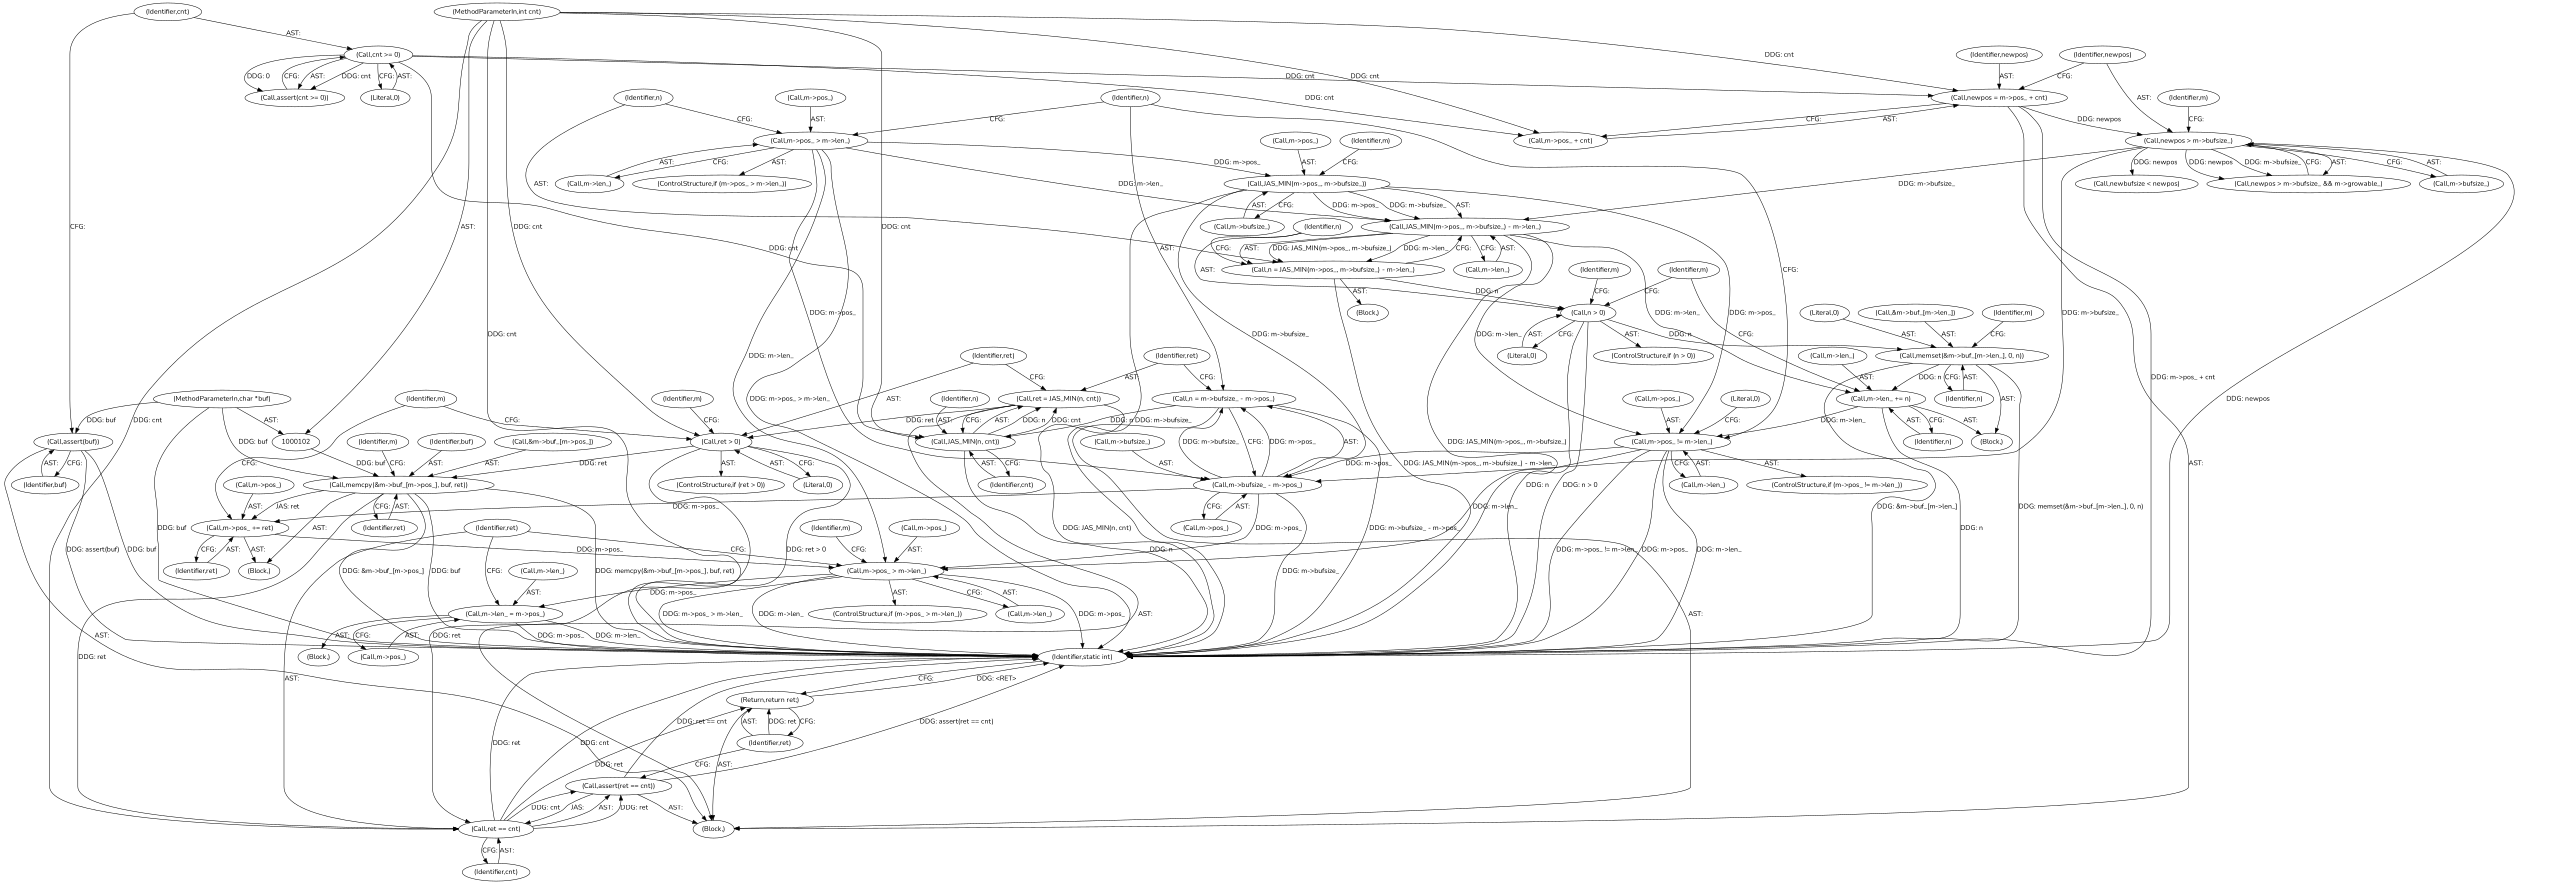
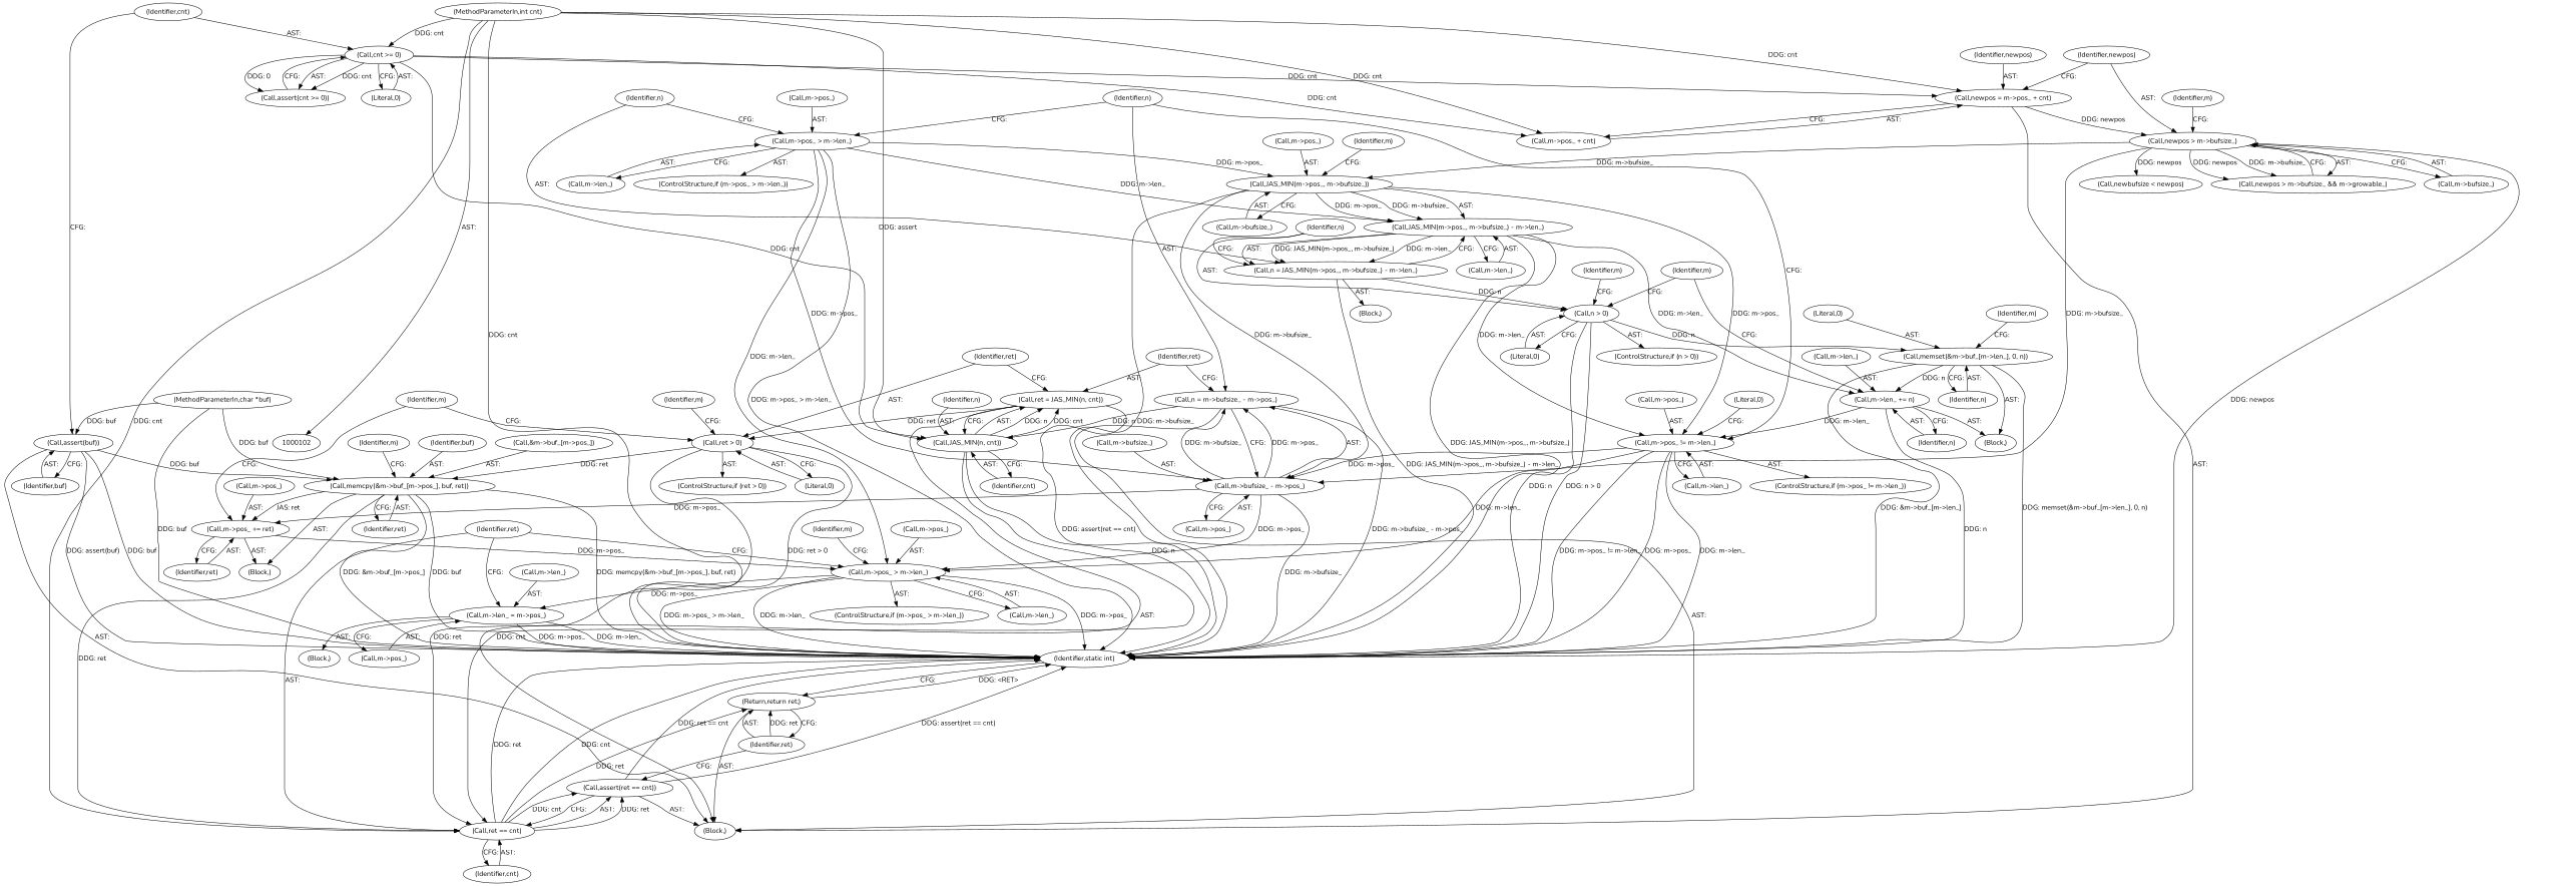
  digraph {
    fontname=Nunito
    node [fontname=Nunito]
    edge [fontname=Nunito]
    n1 [label="(Call,memcpy(&m->buf_[m->pos_], buf, ret))"]
    n2 [label="(Call,m->pos_ += ret)"]
    n3 [label="(Call,ret == cnt)"]
    n4 [label="(Identifier,static int)"]
    n5 [label="(Block,)"]
    n6 [label="(Identifier,ret)"]
    n7 [label="(Call,m->pos_ > m->len_)"]
    n8 [label="(Identifier,ret)"]
    n9 [label="(Call,assert(ret == cnt))"]
    n10 [label="(Return,return ret;)"]
    n11 [label="(Identifier,cnt)"]
    n12 [label="(Call,assert(buf))"]
    n13 [label="(Block,)"]
    n14 [label="(Identifier,buf)"]
    n15 [label="(MethodParameterIn,char *buf)"]
    1000102
    n17 [label="(Call,ret > 0)"]
    n18 [label="(Literal,0)"]
    n19 [label="(ControlStructure,if (ret > 0))"]
    n20 [label="(Call,ret = JAS_MIN(n, cnt))"]
    n21 [label="(Call,JAS_MIN(n, cnt))"]
    n22 [label="(Identifier,cnt)"]
    n23 [label="(Call,n = m->bufsize_ - m->pos_)"]
    n24 [label="(Call,m->bufsize_ - m->pos_)"]
    n25 [label="(Call,m->pos_)"]
    n26 [label="(Call,m->len_ = m->pos_)"]
    n27 [label="(Call,m->len_)"]
    n28 [label="(ControlStructure,if (m->pos_ > m->len_))"]
    n29 [label="(Call,JAS_MIN(m->pos_, m->bufsize_))"]
    n30 [label="(Call,m->pos_ != m->len_)"]
    n31 [label="(Call,JAS_MIN(m->pos_, m->bufsize_) - m->len_)"]
    n32 [label="(Call,m->bufsize_)"]
    n33 [label="(Call,m->len_)"]
    n34 [label="(ControlStructure,if (m->pos_ != m->len_))"]
    n35 [label="(Call,m->len_ += n)"]
    n36 [label="(Call,n = JAS_MIN(m->pos_, m->bufsize_) - m->len_)"]
    n37 [label="(Call,m->len_)"]
    n38 [label="(Call,m->pos_ > m->len_)"]
    n39 [label="(Call,m->len_)"]
    n40 [label="(ControlStructure,if (m->pos_ > m->len_))"]
    n41 [label="(Call,newpos > m->bufsize_)"]
    n42 [label="(Call,newbufsize < newpos)"]
    n43 [label="(Call,newpos > m->bufsize_ && m->growable_)"]
    n44 [label="(Call,m->bufsize_)"]
    n45 [label="(Call,newpos = m->pos_ + cnt)"]
    n46 [label="(Call,m->pos_ + cnt)"]
    n47 [label="(Call,cnt >= 0)"]
    n48 [label="(Call,assert(cnt >= 0))"]
    n49 [label="(Literal,0)"]
    n50 [label="(MethodParameterIn,int cnt)"]
    n51 [label="(Identifier,n)"]
    n52 [label="(Block,)"]
    n53 [label="(Call,memset(&m->buf_[m->len_], 0, n))"]
    n54 [label="(Identifier,n)"]
    n55 [label="(Call,n > 0)"]
    n56 [label="(ControlStructure,if (n > 0))"]
    n57 [label="(Literal,0)"]
    n58 [label="(Block,)"]
    n59 [label="(Block,)"]
    n60 [label="(Call,m->pos_)"]
    n61 [label="(Identifier,ret)"]
    n62 [label="(Call,m->pos_)"]
    n63 [label="(Call,&m->buf_[m->pos_])"]
    n64 [label="(Identifier,n)"]
    n65 [label="(Identifier,m)"]
    n66 [label="(Identifier,ret)"]
    n67 [label="(Identifier,m)"]
    n68 [label="(Identifier,newpos)"]
    n69 [label="(Identifier,cnt)"]
    n70 [label="(Call,m->len_)"]
-   n71 [label="(Call,&m->buf_[m->len_])"]
    n72 [label="(Literal,0)"]
    n73 [label="(Identifier,m)"]
    n74 [label="(Call,m->pos_)"]
    n75 [label="(Identifier,m)"]
    n76 [label="(Identifier,m)"]
    n77 [label="(Identifier,m)"]
    n78 [label="(Call,m->pos_)"]
    n79 [label="(Call,m->len_)"]
    n80 [label="(Identifier,ret)"]
    n81 [label="(Identifier,m)"]
    n82 [label="(Call,m->bufsize_)"]
    n83 [label="(Identifier,m)"]
    n84 [label="(Identifier,n)"]
    n85 [label="(Identifier,n)"]
    n86 [label="(Identifier,buf)"]
    n87 [label="(Identifier,newpos)"]
    n88 [label="(Identifier,m)"]
    n89 [label="(Call,m->pos_)"]
    n90 [label="(Identifier,ret)"]
    n91 [label="(Identifier,n)"]
    n92 [label="(Call,m->pos_)"]
    n93 [label="(Literal,0)"]
    n1 -> n2 [label="JAS: ret"]
    n1 -> n3 [label="DDG: ret"]
    n1 -> n4 [label="DDG: &m->buf_[m->pos_]"]
    n1 -> n4 [label="DDG: buf"]
    n1 -> n4 [label="DDG: memcpy(&m->buf_[m->pos_], buf, ret)"]
    n1 -> n5 [label="AST: "]
    n1 -> n6 [label="CFG: "]
    n2 -> n5 [label="AST: "]
    n2 -> n7 [label="DDG: m->pos_"]
    n2 -> n8 [label="CFG: "]
    n3 -> n4 [label="DDG: ret"]
    n3 -> n4 [label="DDG: cnt"]
    n3 -> n9 [label="AST: "]
    n3 -> n9 [label="DDG: ret"]
    n3 -> n9 [label="DDG: cnt"]
    n3 -> n10 [label="DDG: ret"]
    n3 -> n11 [label="CFG: "]
    n4 -> n10 [label="CFG: "]
    n6 -> n1 [label="AST: "]
    n7 -> n4 [label="DDG: m->pos_"]
    n7 -> n4 [label="DDG: m->pos_ > m->len_"]
    n7 -> n4 [label="DDG: m->len_"]
    n7 -> n26 [label="DDG: m->pos_"]
    n7 -> n27 [label="CFG: "]
    n7 -> n28 [label="AST: "]
    n8 -> n2 [label="AST: "]
-   n9 -> n3 [label="JAS: "]
+   n9 -> n3 [label="CFG: "]
    n9 -> n4 [label="DDG: ret == cnt"]
    n9 -> n4 [label="DDG: assert(ret == cnt)"]
    n9 -> n13 [label="AST: "]
    n10 -> n4 [label="DDG: <RET>"]
    n10 -> n13 [label="AST: "]
    n10 -> n61 [label="CFG: "]
    n11 -> n3 [label="AST: "]
-   1000102 -> n1 [label="DDG: buf"]
+   n12 -> n1 [label="DDG: buf"]
    n12 -> n4 [label="DDG: assert(buf)"]
    n12 -> n4 [label="DDG: buf"]
    n12 -> n13 [label="AST: "]
    n12 -> n14 [label="CFG: "]
    n14 -> n12 [label="AST: "]
    n15 -> n1 [label="DDG: buf"]
    n15 -> n4 [label="DDG: buf"]
    n15 -> n12 [label="DDG: buf"]
-   n15 -> 1000102 [label="AST: "]
    n17 -> n1 [label="DDG: ret"]
    n17 -> n3 [label="DDG: ret"]
    n17 -> n4 [label="DDG: ret > 0"]
    n17 -> n18 [label="CFG: "]
    n17 -> n19 [label="AST: "]
    n18 -> n17 [label="AST: "]
-   n20 -> n4 [label="DDG: JAS_MIN(n, cnt)"]
+   n20 -> n4 [label="DDG: assert(ret == cnt)"]
    n20 -> n13 [label="AST: "]
    n20 -> n17 [label="DDG: ret"]
    n20 -> n21 [label="CFG: "]
+   n21 -> n3 [label="DDG: cnt"]
    n21 -> n4 [label="DDG: n"]
    n21 -> n20 [label="AST: "]
    n21 -> n20 [label="DDG: n"]
    n21 -> n20 [label="DDG: cnt"]
    n21 -> n22 [label="CFG: "]
    n22 -> n21 [label="AST: "]
    n23 -> n4 [label="DDG: m->bufsize_ - m->pos_"]
    n23 -> n13 [label="AST: "]
    n23 -> n21 [label="DDG: n"]
    n23 -> n24 [label="CFG: "]
    n24 -> n2 [label="DDG: m->pos_"]
    n24 -> n4 [label="DDG: m->bufsize_"]
    n24 -> n7 [label="DDG: m->pos_"]
    n24 -> n23 [label="AST: "]
    n24 -> n23 [label="DDG: m->bufsize_"]
    n24 -> n23 [label="DDG: m->pos_"]
    n24 -> n25 [label="CFG: "]
    n25 -> n24 [label="AST: "]
    n26 -> n4 [label="DDG: m->pos_"]
    n26 -> n4 [label="DDG: m->len_"]
    n26 -> n59 [label="AST: "]
    n26 -> n60 [label="CFG: "]
    n27 -> n7 [label="AST: "]
    n29 -> n4 [label="DDG: m->bufsize_"]
    n29 -> n24 [label="DDG: m->bufsize_"]
    n29 -> n30 [label="DDG: m->pos_"]
    n29 -> n31 [label="AST: "]
    n29 -> n31 [label="DDG: m->pos_"]
    n29 -> n31 [label="DDG: m->bufsize_"]
    n29 -> n32 [label="CFG: "]
    n30 -> n4 [label="DDG: m->len_"]
    n30 -> n4 [label="DDG: m->pos_ != m->len_"]
    n30 -> n4 [label="DDG: m->pos_"]
    n30 -> n7 [label="DDG: m->len_"]
    n30 -> n24 [label="DDG: m->pos_"]
    n30 -> n33 [label="CFG: "]
    n30 -> n34 [label="AST: "]
    n31 -> n4 [label="DDG: JAS_MIN(m->pos_, m->bufsize_)"]
    n31 -> n30 [label="DDG: m->len_"]
    n31 -> n35 [label="DDG: m->len_"]
    n31 -> n36 [label="AST: "]
    n31 -> n36 [label="DDG: JAS_MIN(m->pos_, m->bufsize_)"]
    n31 -> n36 [label="DDG: m->len_"]
    n31 -> n37 [label="CFG: "]
    n32 -> n29 [label="AST: "]
    n33 -> n30 [label="AST: "]
    n35 -> n4 [label="DDG: n"]
    n35 -> n30 [label="DDG: m->len_"]
    n35 -> n51 [label="CFG: "]
    n35 -> n52 [label="AST: "]
    n36 -> n4 [label="DDG: JAS_MIN(m->pos_, m->bufsize_) - m->len_"]
    n36 -> n31 [label="CFG: "]
    n36 -> n55 [label="DDG: n"]
    n36 -> n58 [label="AST: "]
    n37 -> n31 [label="AST: "]
    n38 -> n4 [label="DDG: m->pos_ > m->len_"]
    n38 -> n7 [label="DDG: m->len_"]
    n38 -> n24 [label="DDG: m->pos_"]
    n38 -> n29 [label="DDG: m->pos_"]
    n38 -> n31 [label="DDG: m->len_"]
    n38 -> n39 [label="CFG: "]
    n38 -> n40 [label="AST: "]
    n39 -> n38 [label="AST: "]
    n41 -> n4 [label="DDG: newpos"]
    n41 -> n24 [label="DDG: m->bufsize_"]
-   n41 -> n31 [label="DDG: m->bufsize_"]
+   n41 -> n29 [label="DDG: m->bufsize_"]
    n41 -> n42 [label="DDG: newpos"]
    n41 -> n43 [label="AST: "]
    n41 -> n43 [label="DDG: newpos"]
    n41 -> n43 [label="DDG: m->bufsize_"]
    n41 -> n44 [label="CFG: "]
    n43 -> n41 [label="CFG: "]
    n44 -> n41 [label="AST: "]
-   n45 -> n4 [label="DDG: m->pos_ + cnt"]
    n45 -> n13 [label="AST: "]
    n45 -> n41 [label="DDG: newpos"]
    n45 -> n46 [label="CFG: "]
    n46 -> n45 [label="AST: "]
    n47 -> n21 [label="DDG: cnt"]
    n47 -> n45 [label="DDG: cnt"]
    n47 -> n46 [label="DDG: cnt"]
    n47 -> n48 [label="AST: "]
    n47 -> n48 [label="DDG: cnt"]
    n47 -> n48 [label="DDG: 0"]
    n47 -> n49 [label="CFG: "]
    n48 -> n47 [label="CFG: "]
    n49 -> n47 [label="AST: "]
    n50 -> n3 [label="DDG: cnt"]
    n50 -> n4 [label="DDG: cnt"]
    n50 -> 1000102 [label="AST: "]
-   n50 -> n21 [label="DDG: cnt"]
+   n50 -> n21 [label="DDG: assert"]
    n50 -> n45 [label="DDG: cnt"]
    n50 -> n46 [label="DDG: cnt"]
-   n50 -> n17 [label="DDG: cnt"]
+   n50 -> n47 [label="DDG: cnt"]
    n51 -> n35 [label="AST: "]
    n53 -> n4 [label="DDG: &m->buf_[m->len_]"]
    n53 -> n4 [label="DDG: memset(&m->buf_[m->len_], 0, n)"]
    n53 -> n35 [label="DDG: n"]
    n53 -> n52 [label="AST: "]
    n53 -> n54 [label="CFG: "]
    n54 -> n53 [label="AST: "]
    n55 -> n4 [label="DDG: n"]
    n55 -> n4 [label="DDG: n > 0"]
    n55 -> n53 [label="DDG: n"]
    n55 -> n56 [label="AST: "]
    n55 -> n57 [label="CFG: "]
    n57 -> n55 [label="AST: "]
    n60 -> n26 [label="AST: "]
    n61 -> n9 [label="CFG: "]
    n61 -> n10 [label="AST: "]
    n61 -> n10 [label="DDG: ret"]
    n62 -> n38 [label="AST: "]
    n63 -> n1 [label="AST: "]
    n64 -> n36 [label="AST: "]
    n64 -> n38 [label="CFG: "]
    n65 -> n2 [label="CFG: "]
    n65 -> n17 [label="CFG: "]
    n66 -> n17 [label="AST: "]
    n66 -> n20 [label="CFG: "]
    n67 -> n55 [label="CFG: "]
    n68 -> n45 [label="AST: "]
    n69 -> n12 [label="CFG: "]
    n69 -> n47 [label="AST: "]
    n70 -> n26 [label="AST: "]
-   n71 -> n53 [label="AST: "]
    n72 -> n30 [label="CFG: "]
    n73 -> n7 [label="CFG: "]
    n74 -> n2 [label="AST: "]
    n75 -> n41 [label="CFG: "]
    n76 -> n17 [label="CFG: "]
    n77 -> n35 [label="CFG: "]
    n77 -> n55 [label="CFG: "]
    n78 -> n30 [label="AST: "]
    n79 -> n35 [label="AST: "]
    n80 -> n3 [label="AST: "]
    n80 -> n7 [label="CFG: "]
    n80 -> n26 [label="CFG: "]
    n81 -> n1 [label="CFG: "]
    n82 -> n24 [label="AST: "]
    n83 -> n29 [label="CFG: "]
    n84 -> n36 [label="CFG: "]
    n84 -> n55 [label="AST: "]
    n85 -> n23 [label="AST: "]
    n85 -> n30 [label="CFG: "]
    n85 -> n38 [label="CFG: "]
    n86 -> n1 [label="AST: "]
    n87 -> n41 [label="AST: "]
    n87 -> n45 [label="CFG: "]
    n88 -> n53 [label="CFG: "]
    n89 -> n29 [label="AST: "]
    n90 -> n20 [label="AST: "]
    n90 -> n23 [label="CFG: "]
    n91 -> n21 [label="AST: "]
    n92 -> n7 [label="AST: "]
    n93 -> n53 [label="AST: "]
  }
